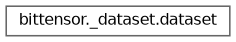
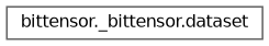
  digraph {
    rankdir=LR
-   n1 [color=grey40 fillcolor=white fontname=Helvetica fontsize=10 height=0.2 label="bittensor._dataset.dataset" shape=box style=filled width=0.4]
+   n1 [color=grey40 fillcolor=white fontname=Helvetica fontsize=10 height=0.2 label="bittensor._bittensor.dataset" shape=box style=filled width=0.4]
  }
